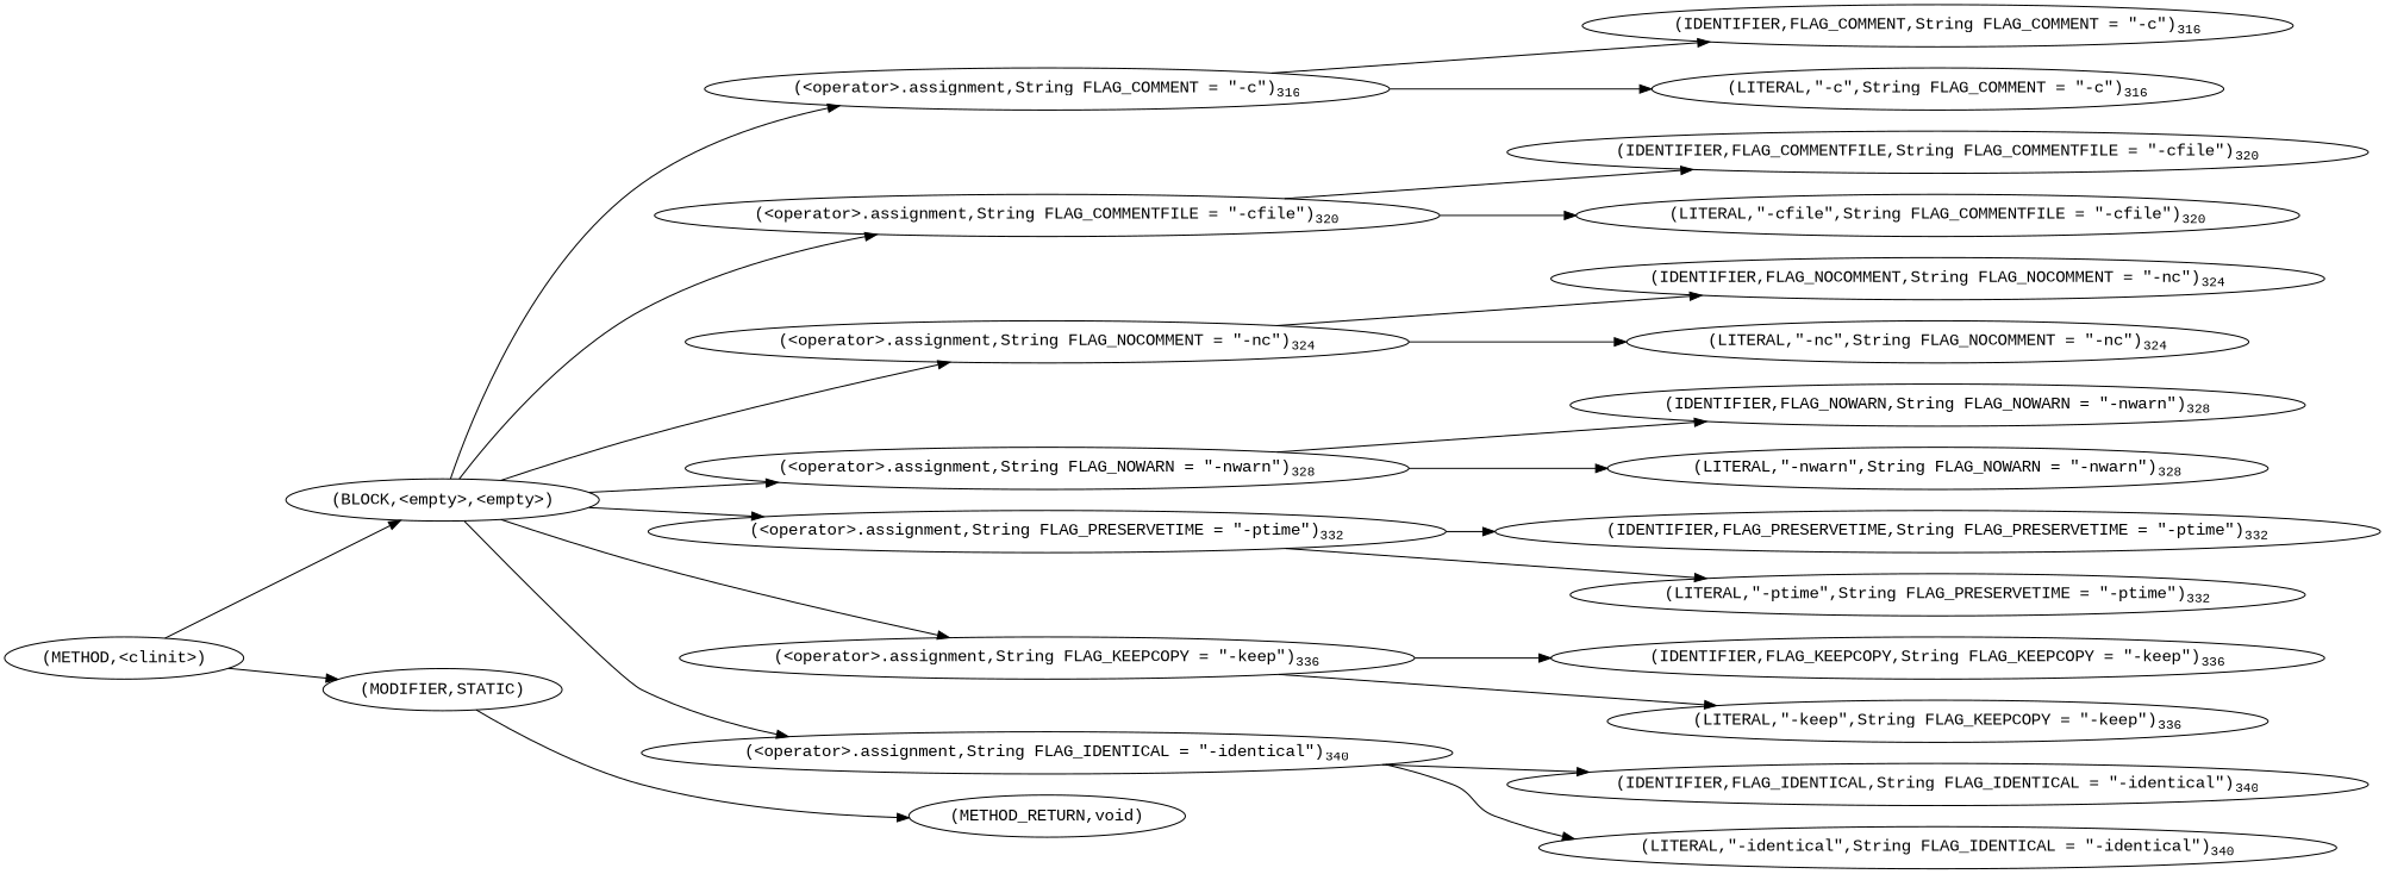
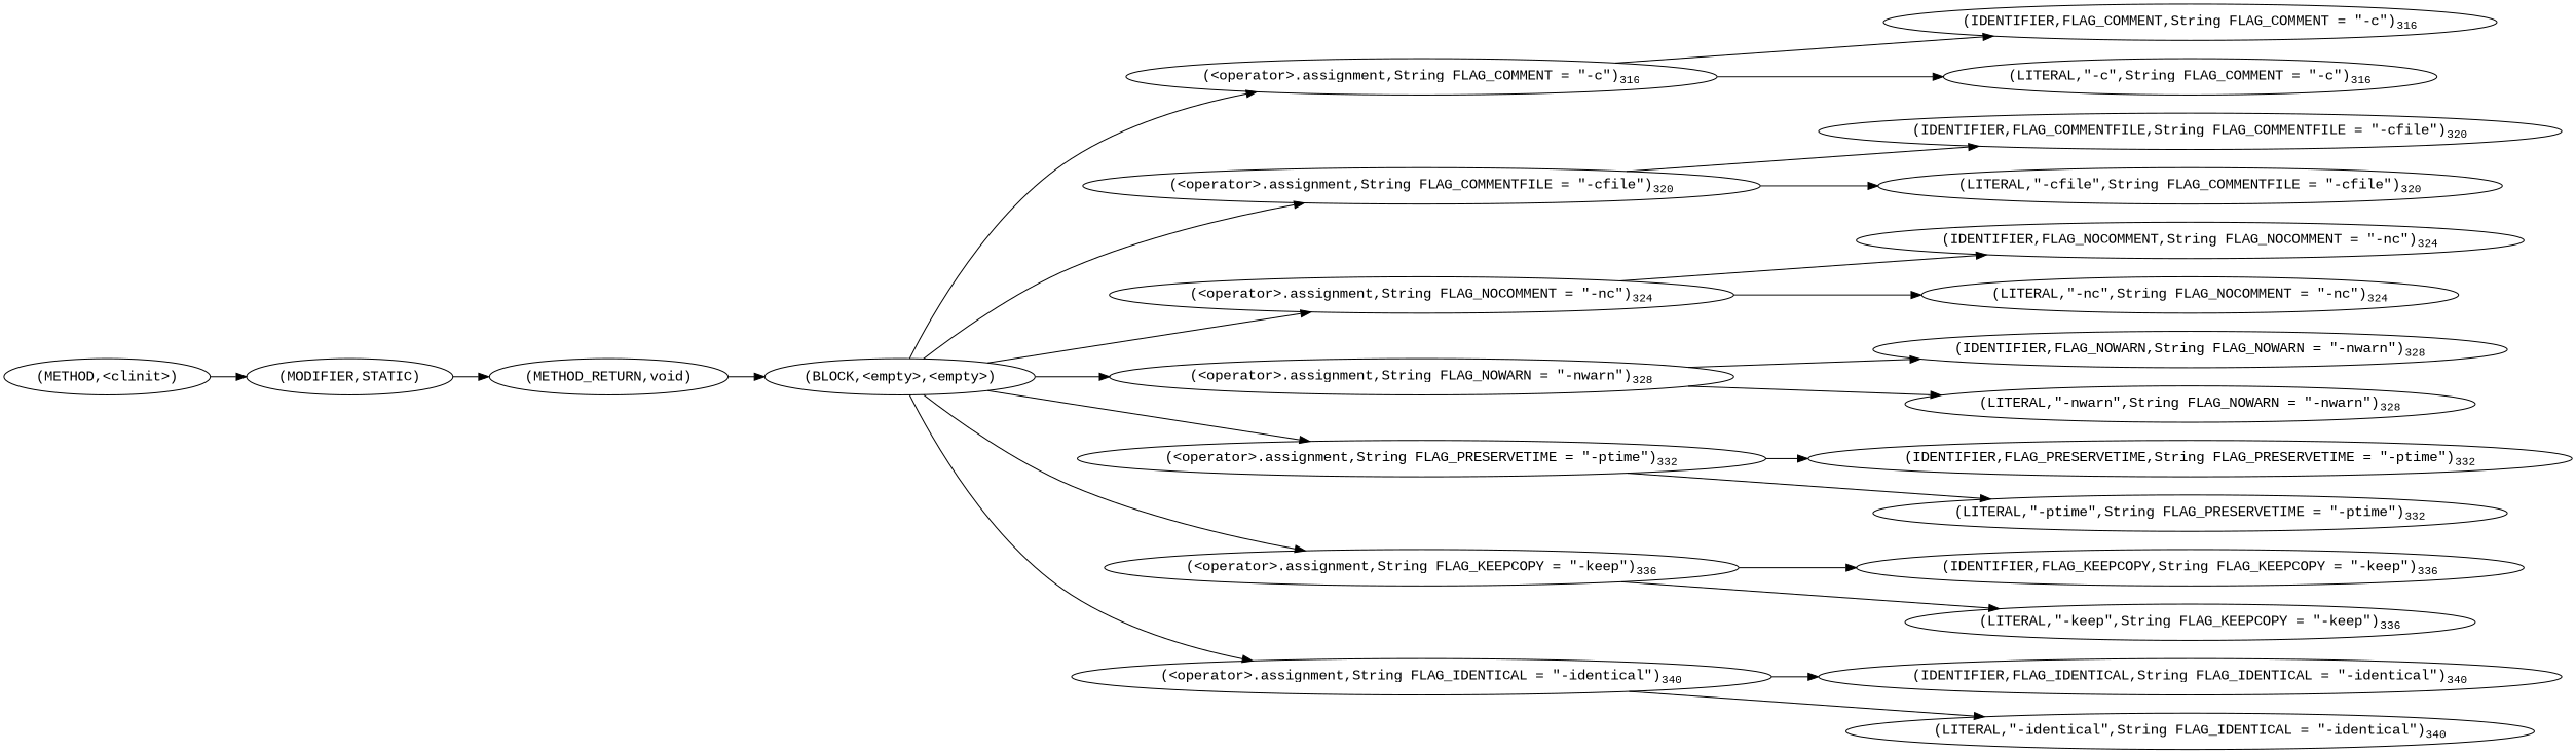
  digraph {
    fontname="Liberation Mono"
    rankdir=LR
    node [fontname="Liberation Mono"]
    edge [fontname="Liberation Mono"]
    n1 [label=<(METHOD,&lt;clinit&gt;)>]
    n2 [label=<(BLOCK,&lt;empty&gt;,&lt;empty&gt;)>]
    n3 [label=<(MODIFIER,STATIC)>]
    n4 [label=<(&lt;operator&gt;.assignment,String FLAG_COMMENT = &quot;-c&quot;)<SUB>316</SUB>>]
    n5 [label=<(&lt;operator&gt;.assignment,String FLAG_COMMENTFILE = &quot;-cfile&quot;)<SUB>320</SUB>>]
    n6 [label=<(&lt;operator&gt;.assignment,String FLAG_NOCOMMENT = &quot;-nc&quot;)<SUB>324</SUB>>]
    n7 [label=<(&lt;operator&gt;.assignment,String FLAG_NOWARN = &quot;-nwarn&quot;)<SUB>328</SUB>>]
    n8 [label=<(&lt;operator&gt;.assignment,String FLAG_PRESERVETIME = &quot;-ptime&quot;)<SUB>332</SUB>>]
    n9 [label=<(&lt;operator&gt;.assignment,String FLAG_KEEPCOPY = &quot;-keep&quot;)<SUB>336</SUB>>]
    n10 [label=<(&lt;operator&gt;.assignment,String FLAG_IDENTICAL = &quot;-identical&quot;)<SUB>340</SUB>>]
    n11 [label=<(METHOD_RETURN,void)>]
    n12 [label=<(IDENTIFIER,FLAG_COMMENT,String FLAG_COMMENT = &quot;-c&quot;)<SUB>316</SUB>>]
    n13 [label=<(LITERAL,&quot;-c&quot;,String FLAG_COMMENT = &quot;-c&quot;)<SUB>316</SUB>>]
    n14 [label=<(IDENTIFIER,FLAG_COMMENTFILE,String FLAG_COMMENTFILE = &quot;-cfile&quot;)<SUB>320</SUB>>]
    n15 [label=<(LITERAL,&quot;-cfile&quot;,String FLAG_COMMENTFILE = &quot;-cfile&quot;)<SUB>320</SUB>>]
    n16 [label=<(IDENTIFIER,FLAG_NOCOMMENT,String FLAG_NOCOMMENT = &quot;-nc&quot;)<SUB>324</SUB>>]
    n17 [label=<(LITERAL,&quot;-nc&quot;,String FLAG_NOCOMMENT = &quot;-nc&quot;)<SUB>324</SUB>>]
    n18 [label=<(IDENTIFIER,FLAG_NOWARN,String FLAG_NOWARN = &quot;-nwarn&quot;)<SUB>328</SUB>>]
    n19 [label=<(LITERAL,&quot;-nwarn&quot;,String FLAG_NOWARN = &quot;-nwarn&quot;)<SUB>328</SUB>>]
    n20 [label=<(IDENTIFIER,FLAG_PRESERVETIME,String FLAG_PRESERVETIME = &quot;-ptime&quot;)<SUB>332</SUB>>]
    n21 [label=<(LITERAL,&quot;-ptime&quot;,String FLAG_PRESERVETIME = &quot;-ptime&quot;)<SUB>332</SUB>>]
    n22 [label=<(IDENTIFIER,FLAG_KEEPCOPY,String FLAG_KEEPCOPY = &quot;-keep&quot;)<SUB>336</SUB>>]
    n23 [label=<(LITERAL,&quot;-keep&quot;,String FLAG_KEEPCOPY = &quot;-keep&quot;)<SUB>336</SUB>>]
    n24 [label=<(IDENTIFIER,FLAG_IDENTICAL,String FLAG_IDENTICAL = &quot;-identical&quot;)<SUB>340</SUB>>]
    n25 [label=<(LITERAL,&quot;-identical&quot;,String FLAG_IDENTICAL = &quot;-identical&quot;)<SUB>340</SUB>>]
-   n1 -> n2
+   n11 -> n2
    n1 -> n3
    n2 -> n4
    n2 -> n5
    n2 -> n6
    n2 -> n7
    n2 -> n8
    n2 -> n9
    n2 -> n10
    n3 -> n11
    n4 -> n12
    n4 -> n13
    n5 -> n14
    n5 -> n15
    n6 -> n16
    n6 -> n17
    n7 -> n18
    n7 -> n19
    n8 -> n20
    n8 -> n21
    n9 -> n22
    n9 -> n23
    n10 -> n24
    n10 -> n25
  }
